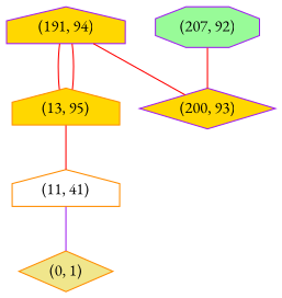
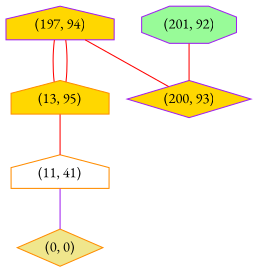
  graph {
    fontname="EB Garamond"
    node [color=purple fillcolor=gold fontname="EB Garamond" shape=house style=filled]
    edge [color=red fontname="EB Garamond" weight=1]
-   "(197, 94)" [label="(191, 94)"]
+   "(197, 94)"
    n2 [color=darkorange label="(13, 95)"]
    "(200, 93)" [shape=diamond]
    "(11, 41)" [color=darkorange fillcolor=white]
-   "(0, 0)" [color=darkorange fillcolor=khaki shape=diamond label="(0, 1)"]
-   "(207, 92)" [fillcolor=palegreen shape=octagon]
+   "(0, 0)" [color=darkorange fillcolor=khaki shape=diamond]
+   "(207, 92)" [fillcolor=palegreen shape=octagon label="(201, 92)"]
    "(197, 94)" -- n2
    "(197, 94)" -- n2
    "(197, 94)" -- "(200, 93)"
    n2 -- "(11, 41)"
    "(11, 41)" -- "(0, 0)" [color=purple weight=4]
    "(207, 92)" -- "(200, 93)"
  }
